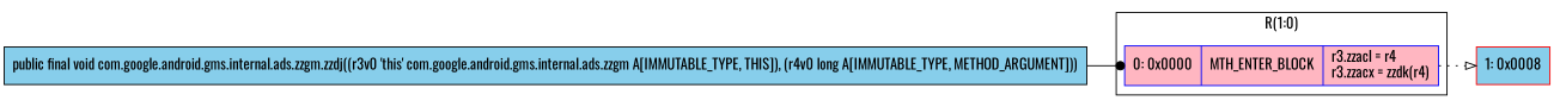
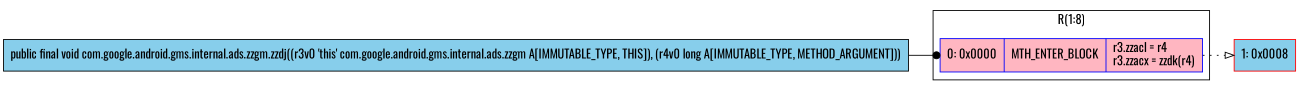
  digraph {
    rankdir=LR
    fontname=Oswald
    node [shape=record style=filled fillcolor=skyblue fontname=Oswald]
    edge [fontname=Oswald]
    n1 [color=blue label="{0\:\ 0x0000|MTH_ENTER_BLOCK\l|r3.zzacl = r4\lr3.zzacx = zzdk(r4)\l}" fillcolor=lightpink]
    n2 [color=red label="{1\:\ 0x0008}"]
    n3 [label="{public final void com.google.android.gms.internal.ads.zzgm.zzdj((r3v0 'this' com.google.android.gms.internal.ads.zzgm A[IMMUTABLE_TYPE, THIS]), (r4v0 long A[IMMUTABLE_TYPE, METHOD_ARGUMENT])) }"]
    subgraph cluster_1 {
-     label="R(1:0)"
+     label="R(1:8)"
      n1
    }
    n1 -> n2 [style=dotted arrowhead=onormal]
    n3 -> n1 [style=solid arrowhead=dot]
  }
